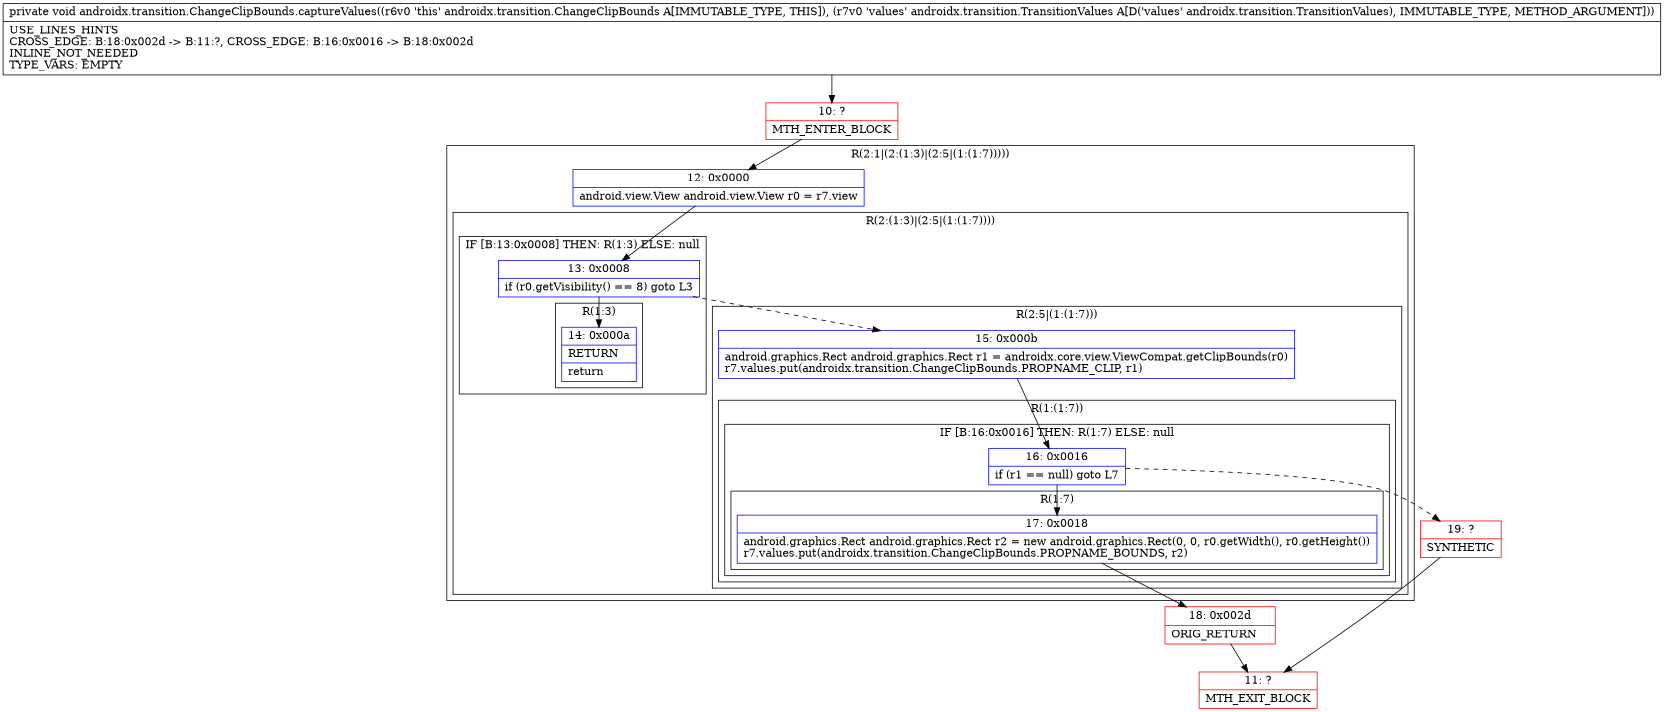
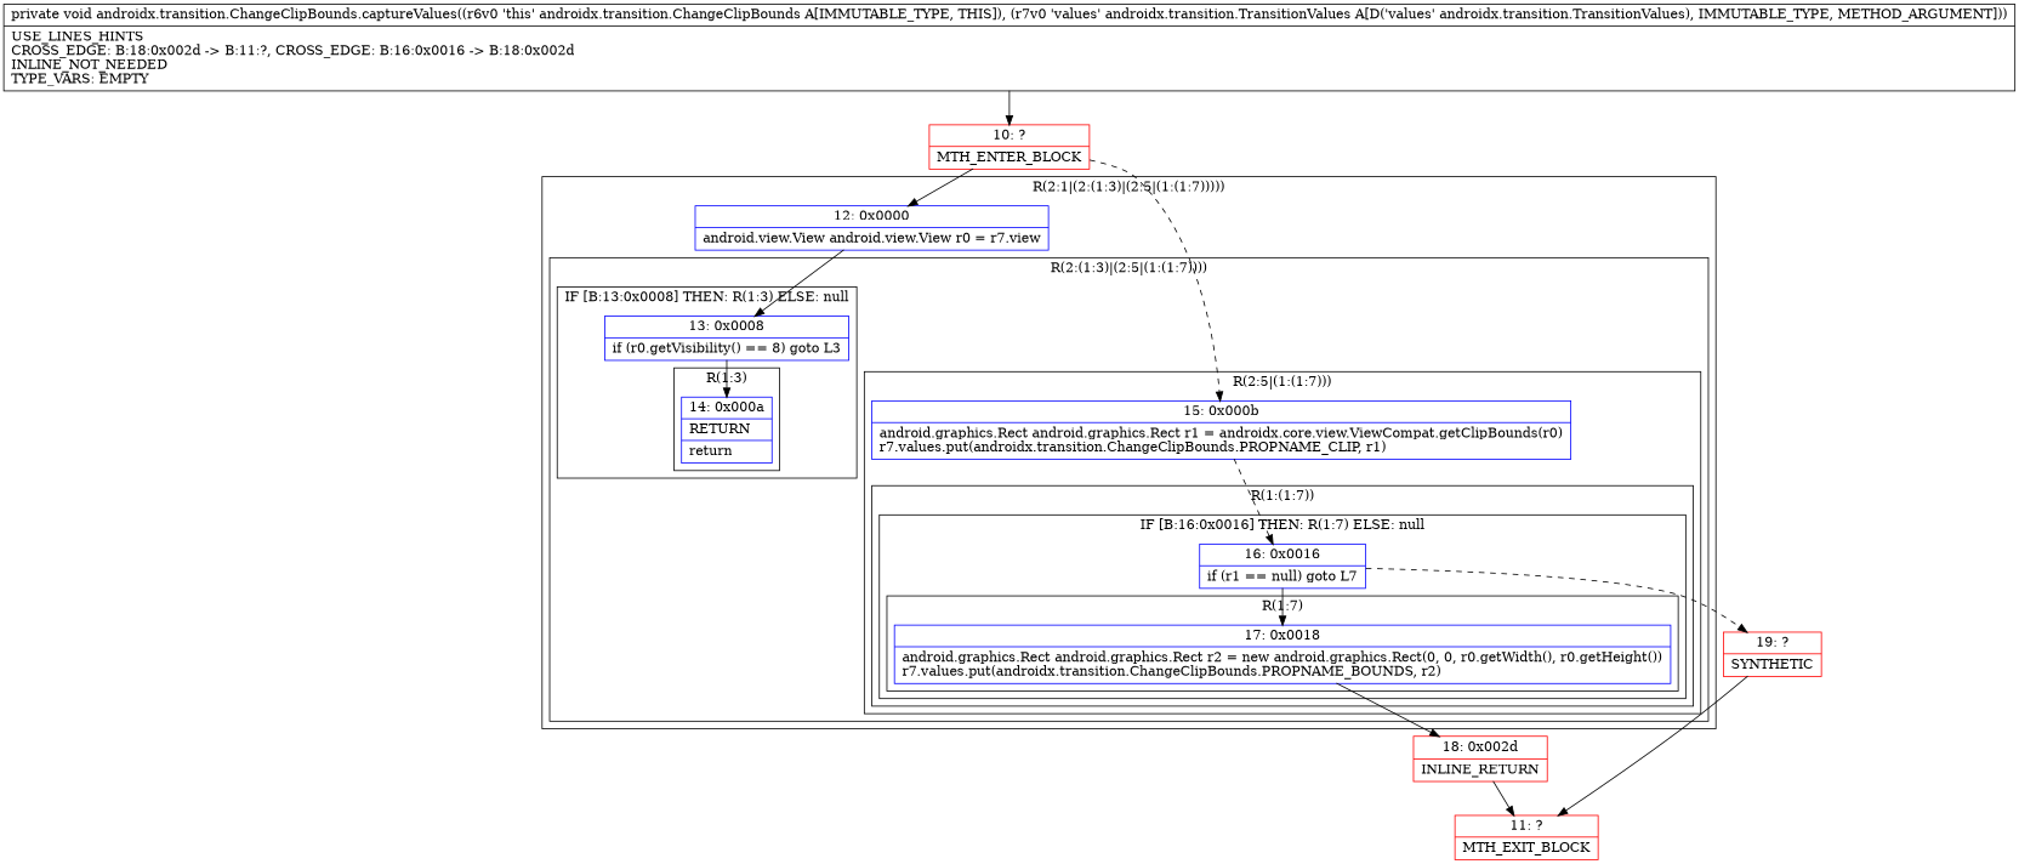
  digraph {
    node [color=blue shape=record]
    n1 [label="{14\:\ 0x000a|RETURN\l|return\l}"]
    n2 [label="{13\:\ 0x0008|if (r0.getVisibility() == 8) goto L3\l}"]
    n3 [label="{17\:\ 0x0018|android.graphics.Rect android.graphics.Rect r2 = new android.graphics.Rect(0, 0, r0.getWidth(), r0.getHeight())\lr7.values.put(androidx.transition.ChangeClipBounds.PROPNAME_BOUNDS, r2)\l}"]
    n4 [label="{16\:\ 0x0016|if (r1 == null) goto L7\l}"]
    n5 [label="{15\:\ 0x000b|android.graphics.Rect android.graphics.Rect r1 = androidx.core.view.ViewCompat.getClipBounds(r0)\lr7.values.put(androidx.transition.ChangeClipBounds.PROPNAME_CLIP, r1)\l}"]
    n6 [label="{12\:\ 0x0000|android.view.View android.view.View r0 = r7.view\l}"]
-   n7 [color=red label="{18\:\ 0x002d|ORIG_RETURN\l}"]
+   n7 [color=red label="{18\:\ 0x002d|INLINE_RETURN\l}"]
    n8 [color=red label="{19\:\ ?|SYNTHETIC\l}"]
    n9 [color=red label="{11\:\ ?|MTH_EXIT_BLOCK\l}"]
    n10 [color=red label="{10\:\ ?|MTH_ENTER_BLOCK\l}"]
    n11 [label="{private void androidx.transition.ChangeClipBounds.captureValues((r6v0 'this' androidx.transition.ChangeClipBounds A[IMMUTABLE_TYPE, THIS]), (r7v0 'values' androidx.transition.TransitionValues A[D('values' androidx.transition.TransitionValues), IMMUTABLE_TYPE, METHOD_ARGUMENT]))  | USE_LINES_HINTS\lCROSS_EDGE: B:18:0x002d \-\> B:11:?, CROSS_EDGE: B:16:0x0016 \-\> B:18:0x002d\lINLINE_NOT_NEEDED\lTYPE_VARS: EMPTY\l}" color=""]
    subgraph cluster_1 {
      label="R(2:1|(2:(1:3)|(2:5|(1:(1:7)))))"
      n6
      subgraph cluster_2 {
        label="R(2:(1:3)|(2:5|(1:(1:7))))"
        subgraph cluster_3 {
          label="IF [B:13:0x0008] THEN: R(1:3) ELSE: null"
          n2
          subgraph cluster_4 {
            label="R(1:3)"
            n1
          }
        }
        subgraph cluster_5 {
          label="R(2:5|(1:(1:7)))"
          n5
          subgraph cluster_6 {
            label="R(1:(1:7))"
            subgraph cluster_7 {
              label="IF [B:16:0x0016] THEN: R(1:7) ELSE: null"
              n4
              subgraph cluster_8 {
                label="R(1:7)"
                n3
              }
            }
          }
        }
      }
    }
    n2 -> n1
-   n2 -> n5 [style=dashed]
+   n10 -> n5 [style=dashed]
    n3 -> n7
    n4 -> n3
    n4 -> n8 [style=dashed]
-   n5 -> n4
+   n5 -> n4 [style=dashed]
    n6 -> n2
    n7 -> n9
    n8 -> n9
    n10 -> n6
    n11 -> n10
  }
